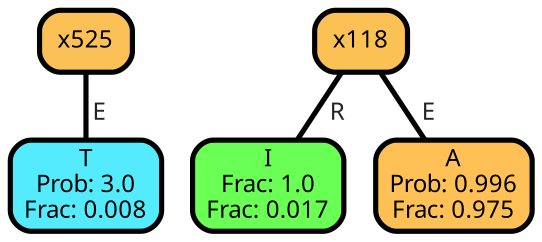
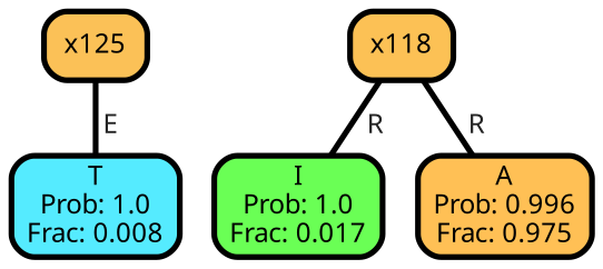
  graph {
    fontname="Noto Sans"
    ranksep="0 equally"
    splines=straight
    node [color=black fontcolor=black fontname="Noto Sans" penwidth=3 shape=box style="filled, rounded"]
    edge [color=black fontcolor=grey14 fontname="Noto Sans" fontweight=bold penwidth=3]
-   n1 [fillcolor="#55ebff" label="T\nProb: 3.0\nFrac: 0.008"]
-   n2 [fillcolor="#fbc157" label=x525]
+   n1 [fillcolor="#55ebff" label="T\nProb: 1.0\nFrac: 0.008"]
+   n2 [fillcolor="#fbc157" label=x125]
    n3 [fillcolor="#fcc155" label=x118]
-   n4 [fillcolor="#6aff55" label="I\nFrac: 1.0\nFrac: 0.017"]
+   n4 [fillcolor="#6aff55" label="I\nProb: 1.0\nFrac: 0.017"]
    n5 [fillcolor="#ffc055" label="A\nProb: 0.996\nFrac: 0.975"]
    subgraph sub_1 {
      rank=same
    }
    n2 -- n1 [label=" E"]
    n3 -- n4 [label=" R"]
-   n3 -- n5 [label=" E"]
+   n3 -- n5 [label=" R"]
  }
